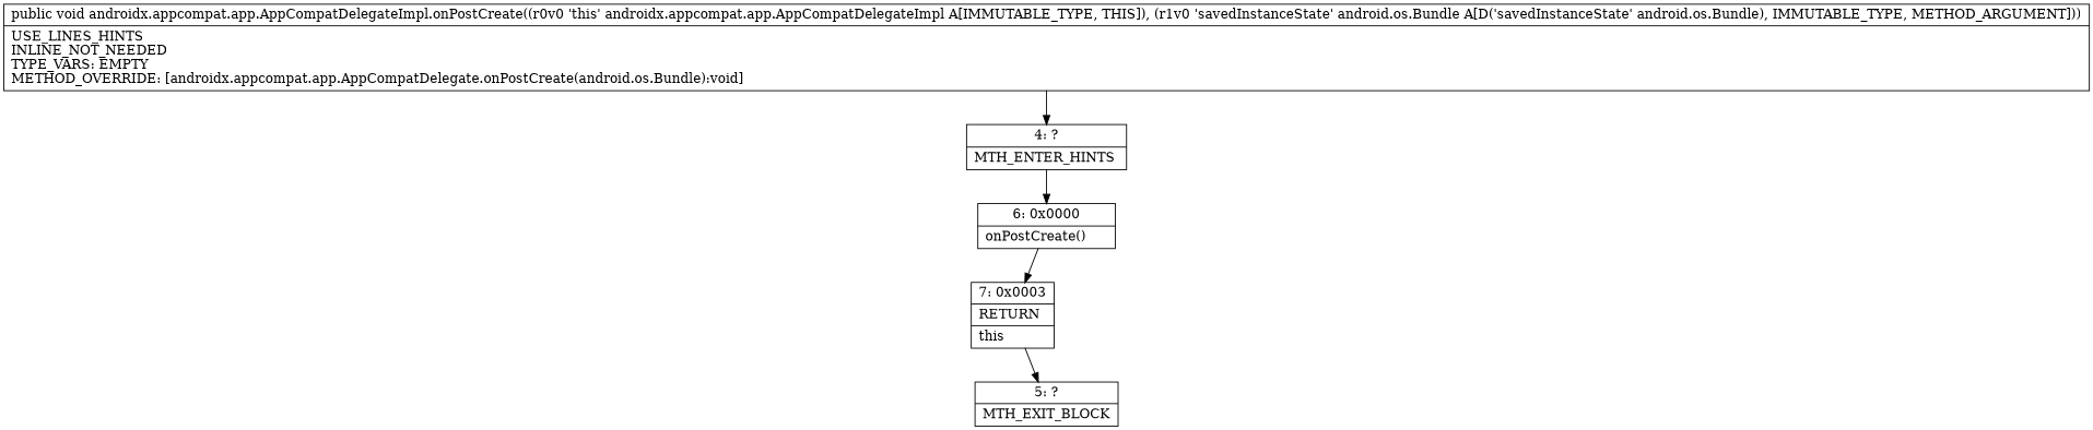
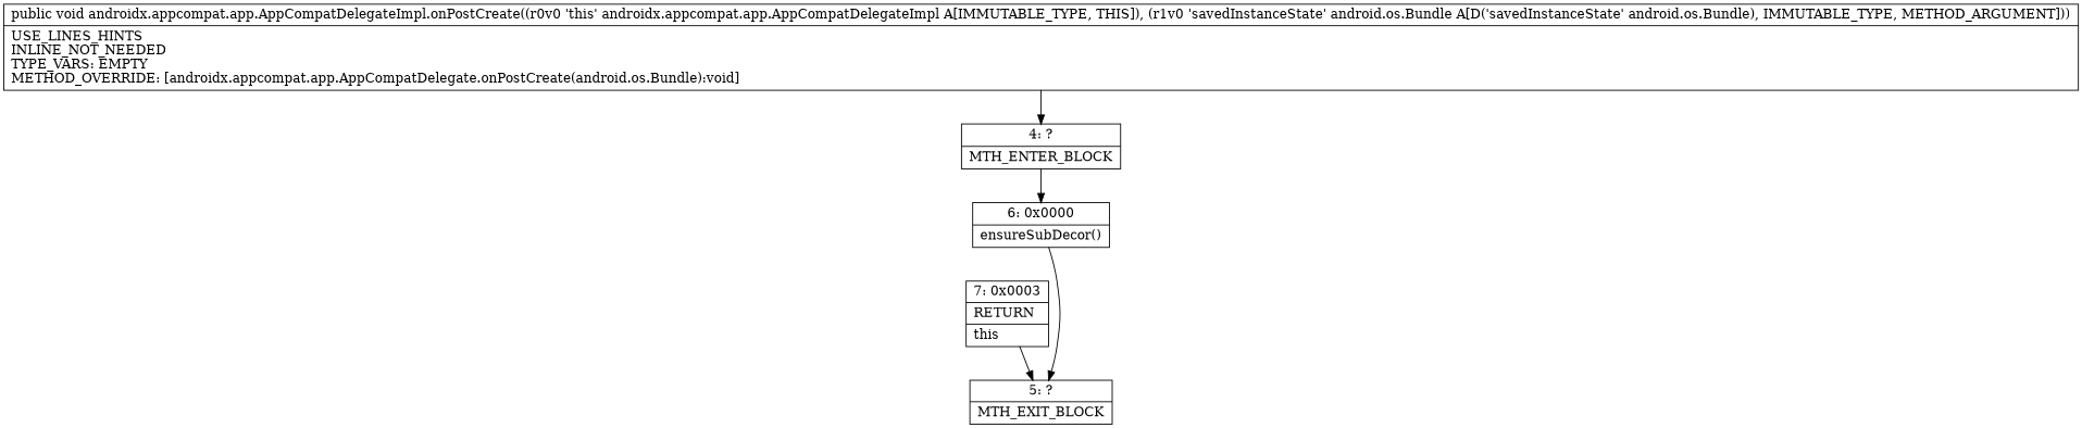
  digraph {
    node [shape=record]
-   n1 [label="{4\:\ ?|MTH_ENTER_HINTS\l}"]
-   n2 [label="{6\:\ 0x0000|onPostCreate()\l}"]
+   n1 [label="{4\:\ ?|MTH_ENTER_BLOCK\l}"]
+   n2 [label="{6\:\ 0x0000|ensureSubDecor()\l}"]
    n3 [label="{7\:\ 0x0003|RETURN\l|this\l}"]
    n4 [label="{5\:\ ?|MTH_EXIT_BLOCK\l}"]
    n5 [label="{public void androidx.appcompat.app.AppCompatDelegateImpl.onPostCreate((r0v0 'this' androidx.appcompat.app.AppCompatDelegateImpl A[IMMUTABLE_TYPE, THIS]), (r1v0 'savedInstanceState' android.os.Bundle A[D('savedInstanceState' android.os.Bundle), IMMUTABLE_TYPE, METHOD_ARGUMENT]))  | USE_LINES_HINTS\lINLINE_NOT_NEEDED\lTYPE_VARS: EMPTY\lMETHOD_OVERRIDE: [androidx.appcompat.app.AppCompatDelegate.onPostCreate(android.os.Bundle):void]\l}"]
    n1 -> n2
-   n2 -> n3
+   n2 -> n4
    n3 -> n4
    n5 -> n1
  }
